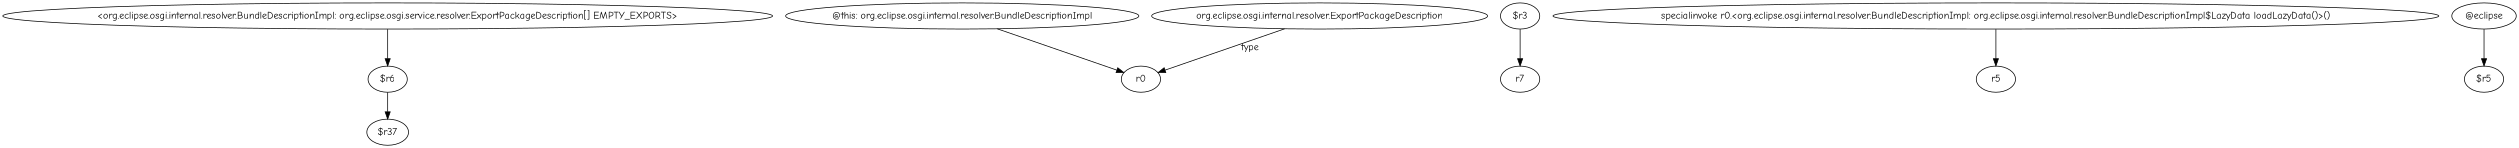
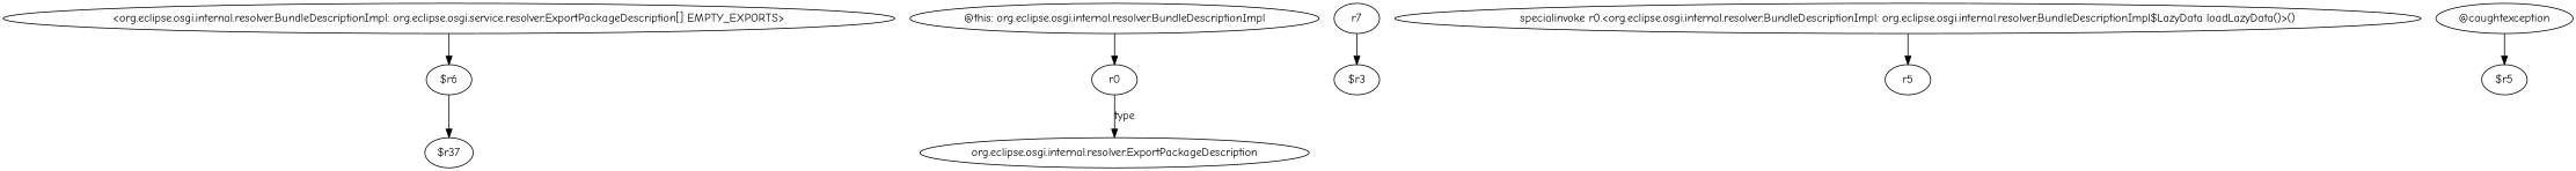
  digraph {
    fontname="Comic Neue"
    node [fontname="Comic Neue"]
    edge [fontname="Comic Neue"]
    n1 [label="<org.eclipse.osgi.internal.resolver.BundleDescriptionImpl: org.eclipse.osgi.service.resolver.ExportPackageDescription[] EMPTY_EXPORTS>"]
    n2 [label="$r6"]
    n3 [label="$r37"]
    n4 [label="@this: org.eclipse.osgi.internal.resolver.BundleDescriptionImpl"]
    n5 [label=r0]
    n6 [label="$r3"]
    n7 [label=r7]
    n8 [label="org.eclipse.osgi.internal.resolver.ExportPackageDescription"]
    n9 [label="specialinvoke r0.<org.eclipse.osgi.internal.resolver.BundleDescriptionImpl: org.eclipse.osgi.internal.resolver.BundleDescriptionImpl$LazyData loadLazyData()>()"]
    n10 [label=r5]
-   n11 [label="@eclipse"]
+   n11 [label="@caughtexception"]
    n12 [label="$r5"]
    n1 -> n2
    n2 -> n3
    n4 -> n5
-   n6 -> n7
-   n8 -> n5 [label=type]
+   n7 -> n6
+   n5 -> n8 [label=type]
    n9 -> n10
    n11 -> n12
  }
